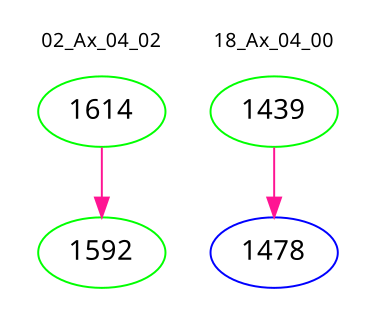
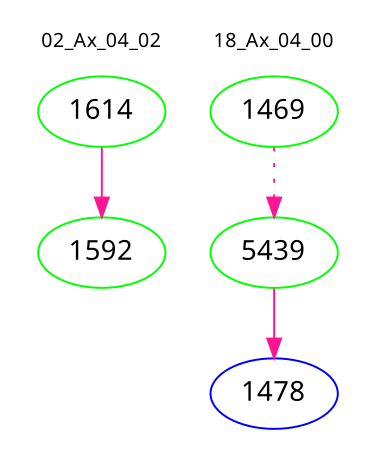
  digraph {
    fontname="Noto Sans"
    node [color=green fontname="Noto Sans"]
    edge [color=deeppink fontname="Noto Sans" style=solid]
    n1 [label=1614]
    n2 [label=1592]
-   n4 [label=1439]
+   n3 [label=1469]
+   n4 [label=5439]
    n5 [color=blue label=1478]
    subgraph cluster_1 {
      color=white
      fontsize=10
      label="02_Ax_04_02"
      n1
      n2
    }
    subgraph cluster_2 {
      color=white
      fontsize=10
      label="18_Ax_04_00"
+     n3
      n4
      n5
    }
    n1 -> n2
+   n3 -> n4 [style=dotted]
    n4 -> n5
  }
